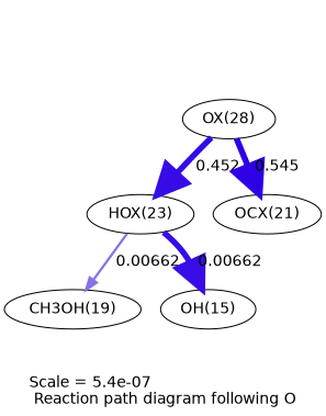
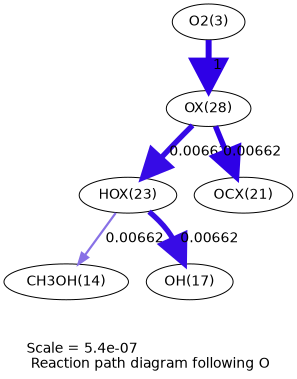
  digraph {
    fontname=Helvetica
    label="Scale = 5.4e-07\l Reaction path diagram following O"
    node [fontname=Helvetica]
    edge [fontname=Helvetica]
+   n1 [label="O2(3)"]
    n2 [label="OX(28)"]
    n3 [label="HOX(23)"]
    n4 [label="OCX(21)"]
-   n5 [label="CH3OH(19)"]
-   n6 [label="OH(15)"]
-   n2 -> n3 [arrowsize=2.7 color="0.7, 0.952, 0.9" label=" 0.452" penwidth=5.4]
-   n2 -> n4 [arrowsize=2.77 color="0.7, 1.05, 0.9" label=" 0.545" penwidth=5.54]
+   n5 [label="CH3OH(14)"]
+   n6 [label="OH(17)"]
+   n1 -> n2 [arrowsize=3 color="0.7, 1.5, 0.9" label=" 1" penwidth=6]
+   n2 -> n3 [arrowsize=2.7 color="0.7, 0.952, 0.9" label=" 0.00662" penwidth=5.4]
+   n2 -> n4 [arrowsize=2.77 color="0.7, 1.05, 0.9" label=" 0.00662" penwidth=5.54]
    n3 -> n5 [arrowsize=1.11 color="0.7, 0.507, 0.9" label=" 0.00662" penwidth=2.21]
    n3 -> n6 [arrowsize=2.69 color="0.7, 0.944, 0.9" label=" 0.00662" penwidth=5.39]
  }
